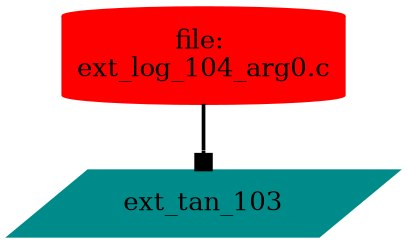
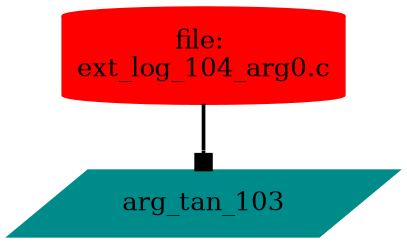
  digraph {
    node [style=filled]
    n1 [color=red label="file: \next_log_104_arg0.c" shape=cylinder]
-   n2 [color=cyan4 label=ext_tan_103 shape=parallelogram]
+   n2 [color=cyan4 label=arg_tan_103 shape=parallelogram]
    n1 -> n2 [style=bold arrowhead=box]
  }
